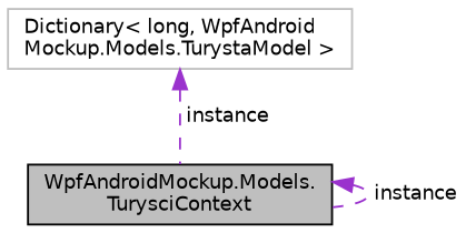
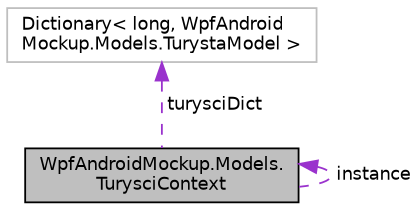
  digraph {
    node [fontname=Helvetica fontsize=10 shape=record style=filled]
    edge [color=darkorchid3 dir=back fontname=Helvetica fontsize=10 labelfontname=Helvetica labelfontsize=10 style=dashed]
    n1 [color=black fillcolor=grey75 fontcolor=black height=0.2 label="WpfAndroidMockup.Models.\lTurysciContext" width=0.4]
    n2 [color=grey75 fillcolor=white height=0.2 label="Dictionary\< long, WpfAndroid\lMockup.Models.TurystaModel \>" width=0.4]
    n1 -> n1 [label=" instance"]
-   n2 -> n1 [label=" instance"]
+   n2 -> n1 [label=" turysciDict"]
  }
